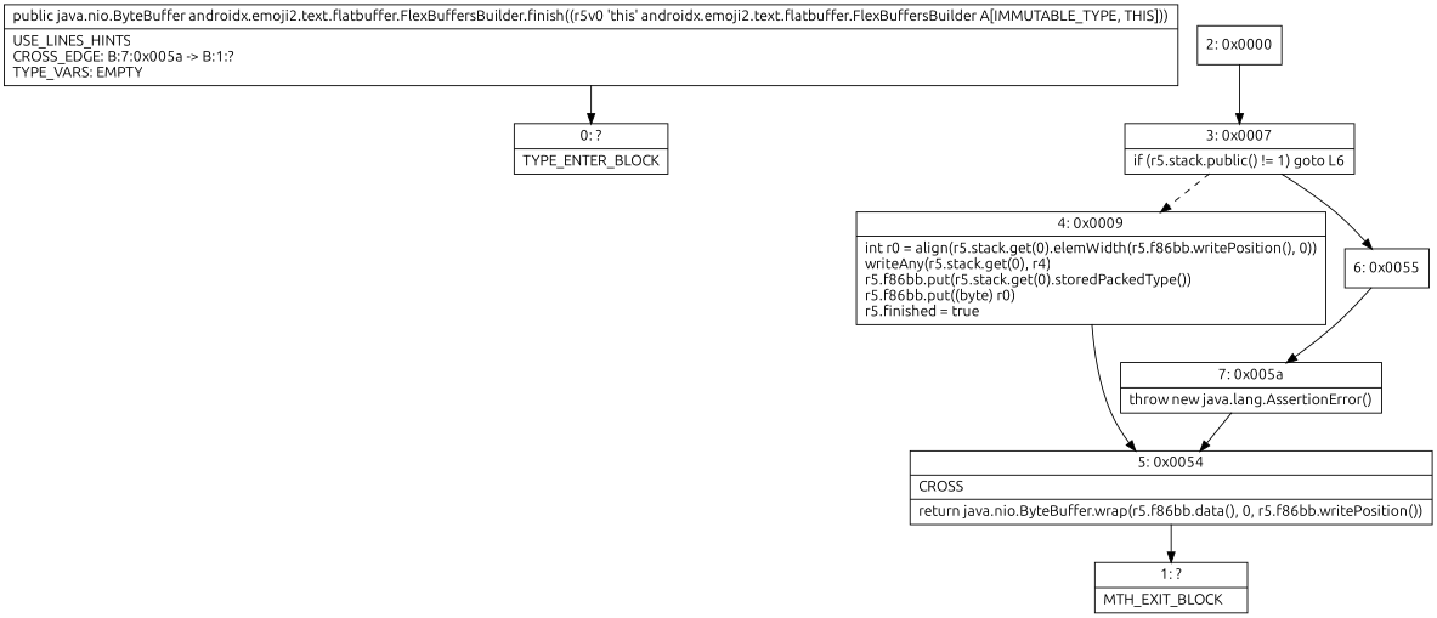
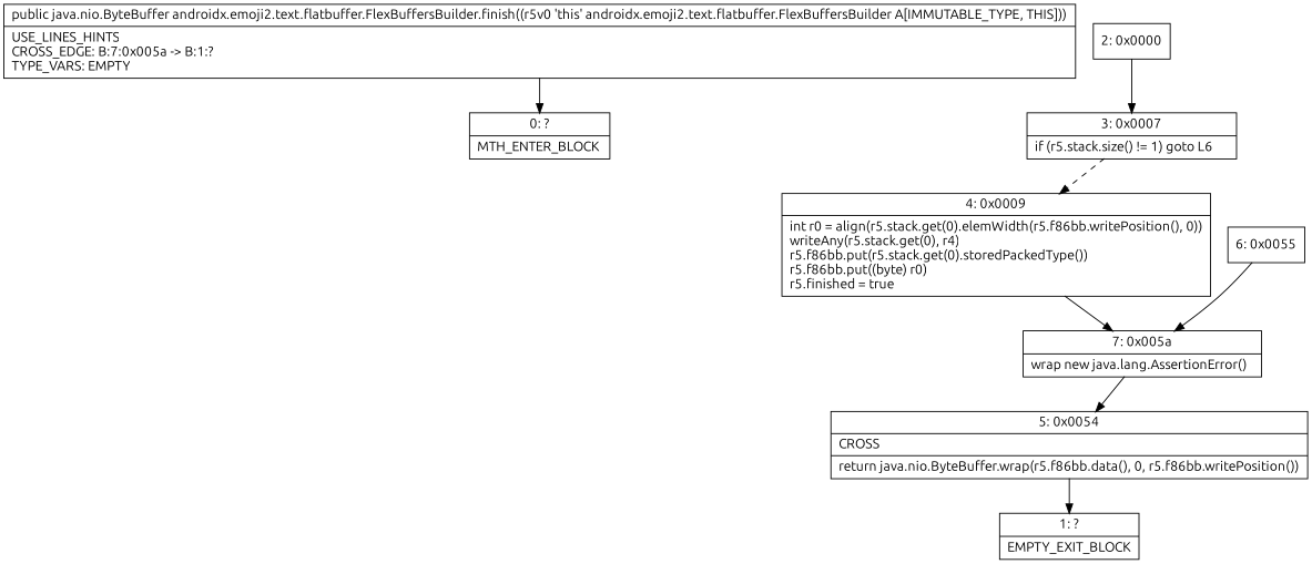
  digraph {
    fontname=Ubuntu
    node [fontname=Ubuntu shape=record]
    edge [fontname=Ubuntu]
-   n1 [label="{0\:\ ?|TYPE_ENTER_BLOCK\l}"]
+   n1 [label="{0\:\ ?|MTH_ENTER_BLOCK\l}"]
    n2 [label="{2\:\ 0x0000}"]
-   n3 [label="{3\:\ 0x0007|if (r5.stack.public() != 1) goto L6\l}"]
+   n3 [label="{3\:\ 0x0007|if (r5.stack.size() != 1) goto L6\l}"]
    n4 [label="{4\:\ 0x0009|int r0 = align(r5.stack.get(0).elemWidth(r5.f86bb.writePosition(), 0))\lwriteAny(r5.stack.get(0), r4)\lr5.f86bb.put(r5.stack.get(0).storedPackedType())\lr5.f86bb.put((byte) r0)\lr5.finished = true\l}"]
    n5 [label="{6\:\ 0x0055}"]
    n6 [label="{5\:\ 0x0054|CROSS\l|return java.nio.ByteBuffer.wrap(r5.f86bb.data(), 0, r5.f86bb.writePosition())\l}"]
-   n7 [label="{7\:\ 0x005a|throw new java.lang.AssertionError()\l}"]
-   n8 [label="{1\:\ ?|MTH_EXIT_BLOCK\l}"]
+   n7 [label="{7\:\ 0x005a|wrap new java.lang.AssertionError()\l}"]
+   n8 [label="{1\:\ ?|EMPTY_EXIT_BLOCK\l}"]
    n9 [label="{public java.nio.ByteBuffer androidx.emoji2.text.flatbuffer.FlexBuffersBuilder.finish((r5v0 'this' androidx.emoji2.text.flatbuffer.FlexBuffersBuilder A[IMMUTABLE_TYPE, THIS]))  | USE_LINES_HINTS\lCROSS_EDGE: B:7:0x005a \-\> B:1:?\lTYPE_VARS: EMPTY\l}"]
    n2 -> n3
    n3 -> n4 [style=dashed]
-   n3 -> n5
-   n4 -> n6
+   n4 -> n7
    n5 -> n7
    n6 -> n8
    n7 -> n6
    n9 -> n1
  }
